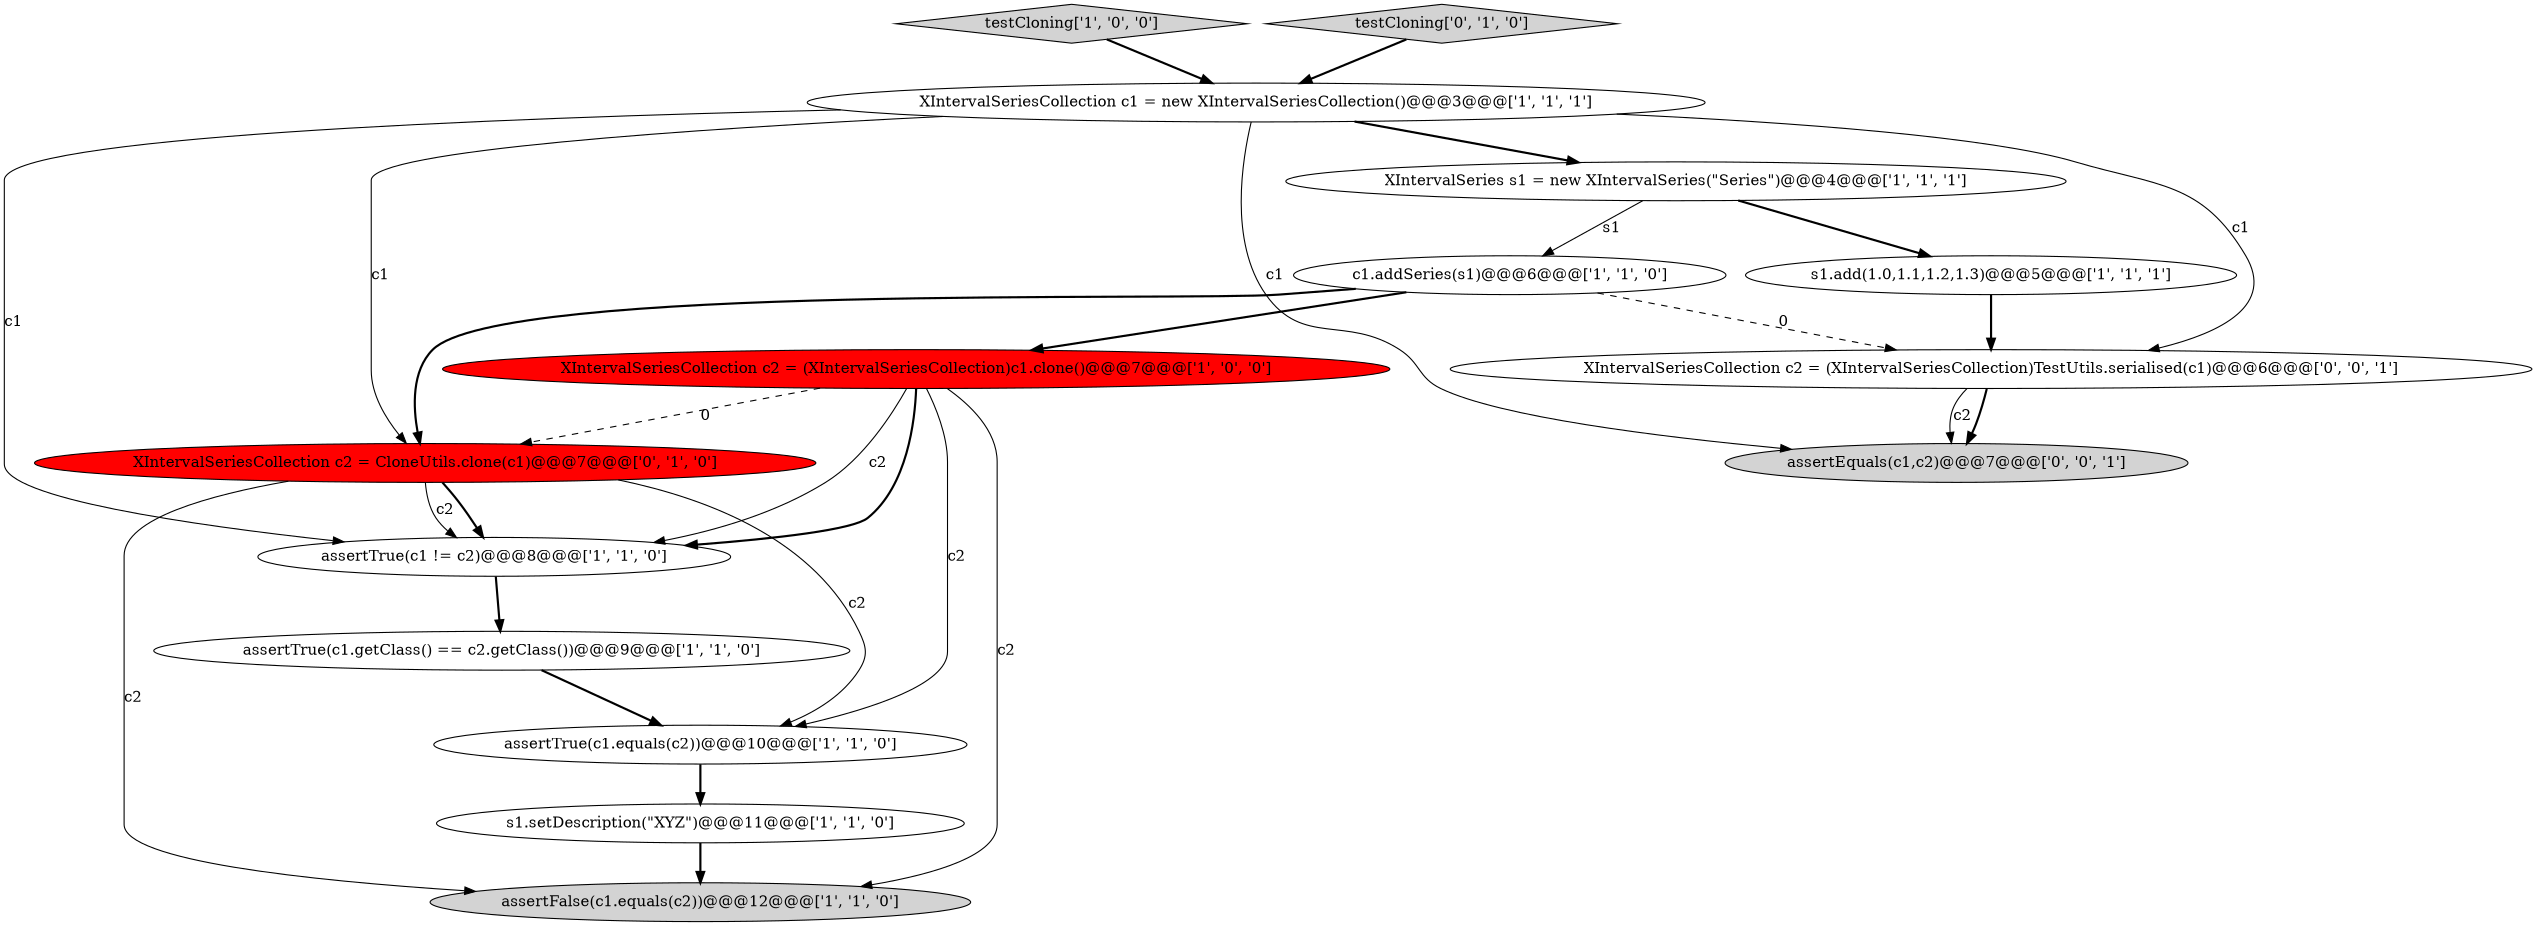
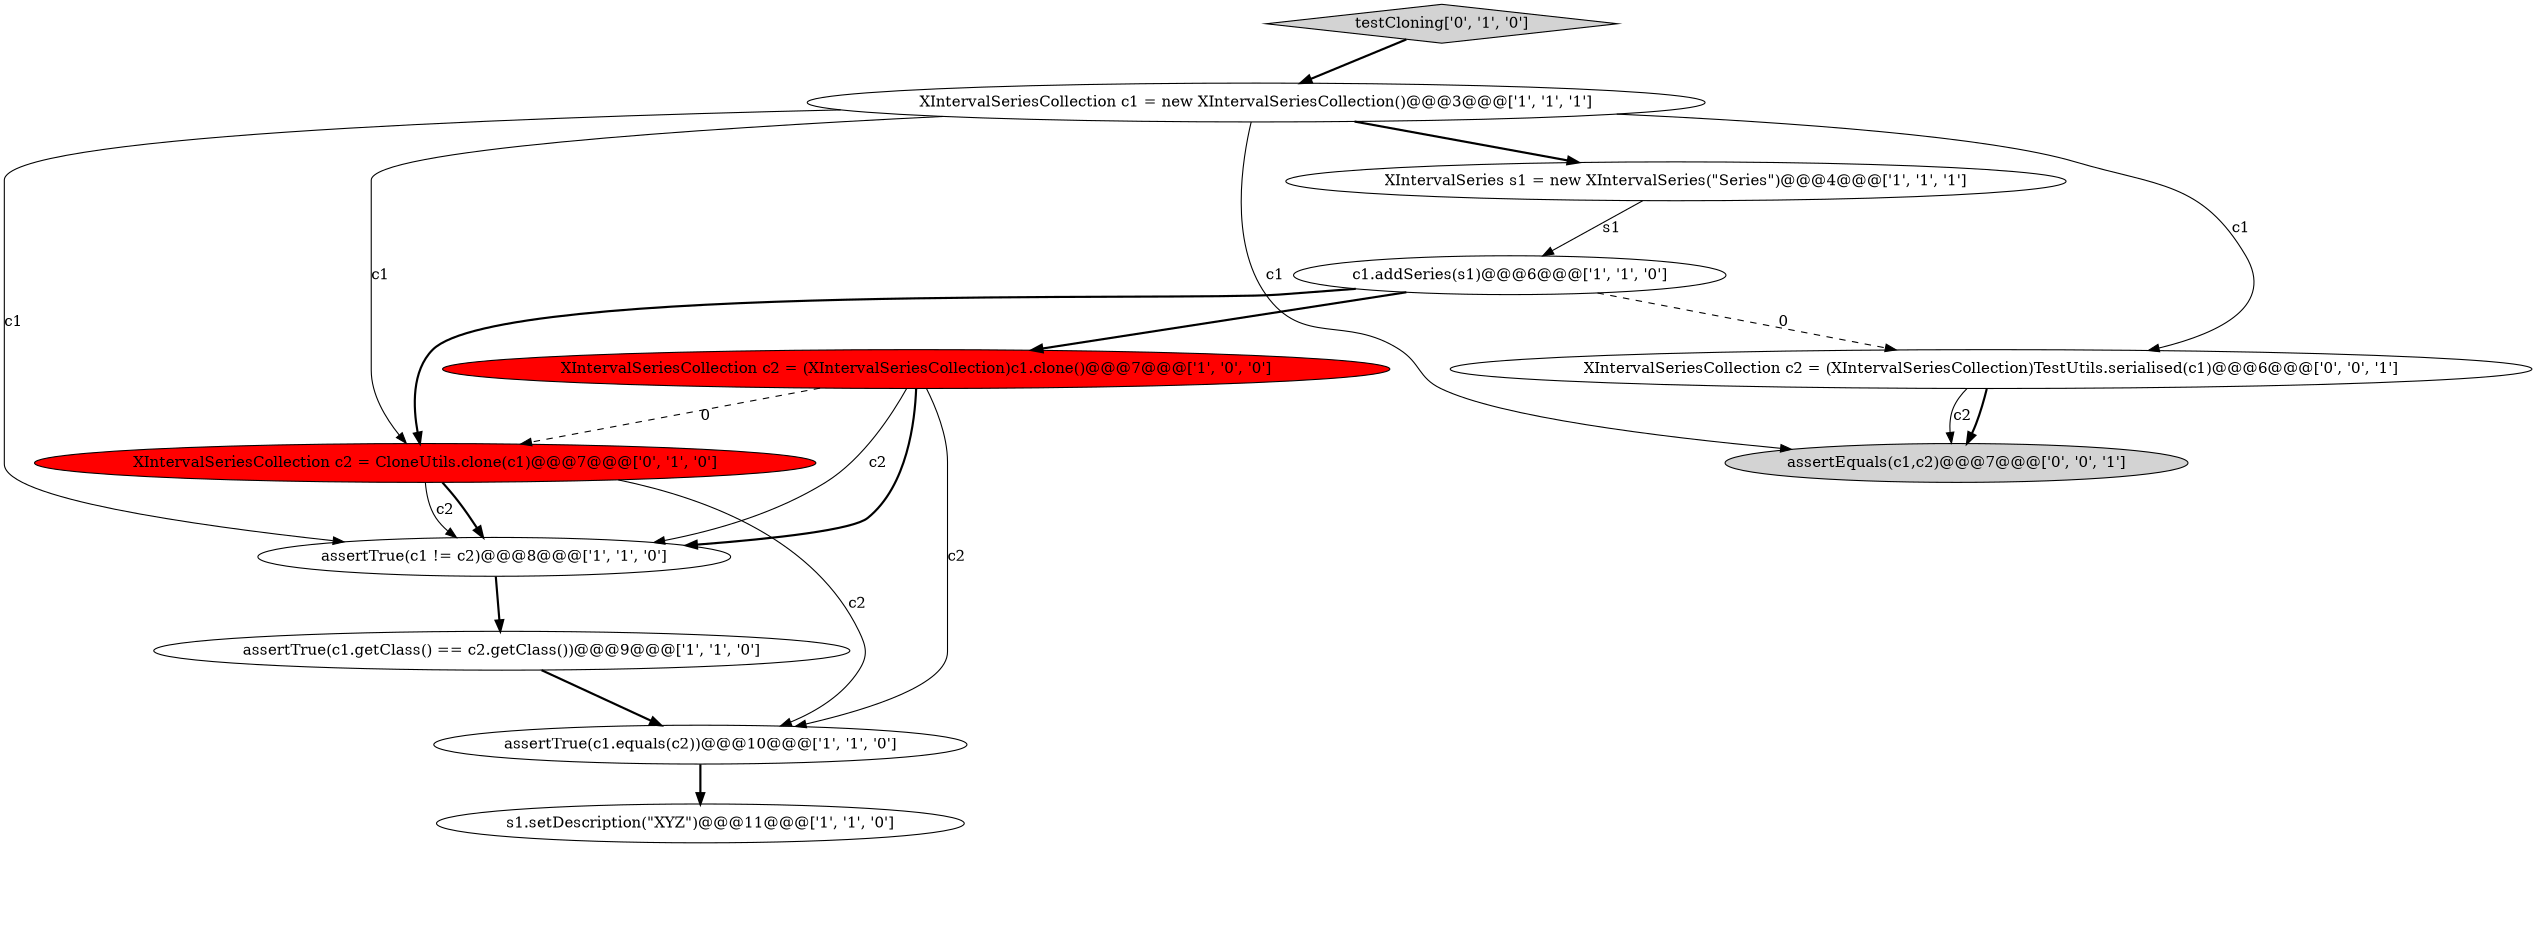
  digraph {
    node [fillcolor=white shape=ellipse style=filled]
    edge [style=bold]
    n1 [label="XIntervalSeriesCollection c1 = new XIntervalSeriesCollection()@@@3@@@['1', '1', '1']"]
    n2 [fillcolor=red label="XIntervalSeriesCollection c2 = CloneUtils.clone(c1)@@@7@@@['0', '1', '0']"]
    n3 [label="XIntervalSeriesCollection c2 = (XIntervalSeriesCollection)TestUtils.serialised(c1)@@@6@@@['0', '0', '1']"]
    n4 [label="assertTrue(c1 != c2)@@@8@@@['1', '1', '0']"]
    n5 [label="XIntervalSeries s1 = new XIntervalSeries(\"Series\")@@@4@@@['1', '1', '1']"]
    n6 [fillcolor=lightgray label="assertEquals(c1,c2)@@@7@@@['0', '0', '1']"]
-   n7 [fillcolor=lightgray label="assertFalse(c1.equals(c2))@@@12@@@['1', '1', '0']"]
-   n8 [fillcolor=lightgray label="testCloning['1', '0', '0']" shape=diamond]
    n9 [label="c1.addSeries(s1)@@@6@@@['1', '1', '0']"]
    n10 [fillcolor=red label="XIntervalSeriesCollection c2 = (XIntervalSeriesCollection)c1.clone()@@@7@@@['1', '0', '0']"]
    n11 [label="assertTrue(c1.equals(c2))@@@10@@@['1', '1', '0']"]
    n12 [fillcolor=lightgray label="testCloning['0', '1', '0']" shape=diamond]
    n13 [label="assertTrue(c1.getClass() == c2.getClass())@@@9@@@['1', '1', '0']"]
    n14 [label="s1.setDescription(\"XYZ\")@@@11@@@['1', '1', '0']"]
-   n15 [label="s1.add(1.0,1.1,1.2,1.3)@@@5@@@['1', '1', '1']"]
    n1 -> n2 [label=c1 style=solid]
    n1 -> n3 [label=c1 style=solid]
    n1 -> n4 [label=c1 style=solid]
    n1 -> n5
    n1 -> n6 [label=c1 style=solid]
    n2 -> n4
    n2 -> n4 [label=c2 style=solid]
-   n2 -> n7 [label=c2 style=solid]
    n2 -> n11 [label=c2 style=solid]
    n3 -> n6
    n3 -> n6 [label=c2 style=solid]
    n4 -> n13
    n5 -> n9 [label=s1 style=solid]
-   n5 -> n15
-   n8 -> n1
    n9 -> n2
    n9 -> n3 [label=0 style=dashed]
    n9 -> n10
    n10 -> n2 [label=0 style=dashed]
    n10 -> n4
    n10 -> n4 [label=c2 style=solid]
-   n10 -> n7 [label=c2 style=solid]
    n10 -> n11 [label=c2 style=solid]
    n11 -> n14
    n12 -> n1
    n13 -> n11
-   n14 -> n7
-   n15 -> n3
  }
